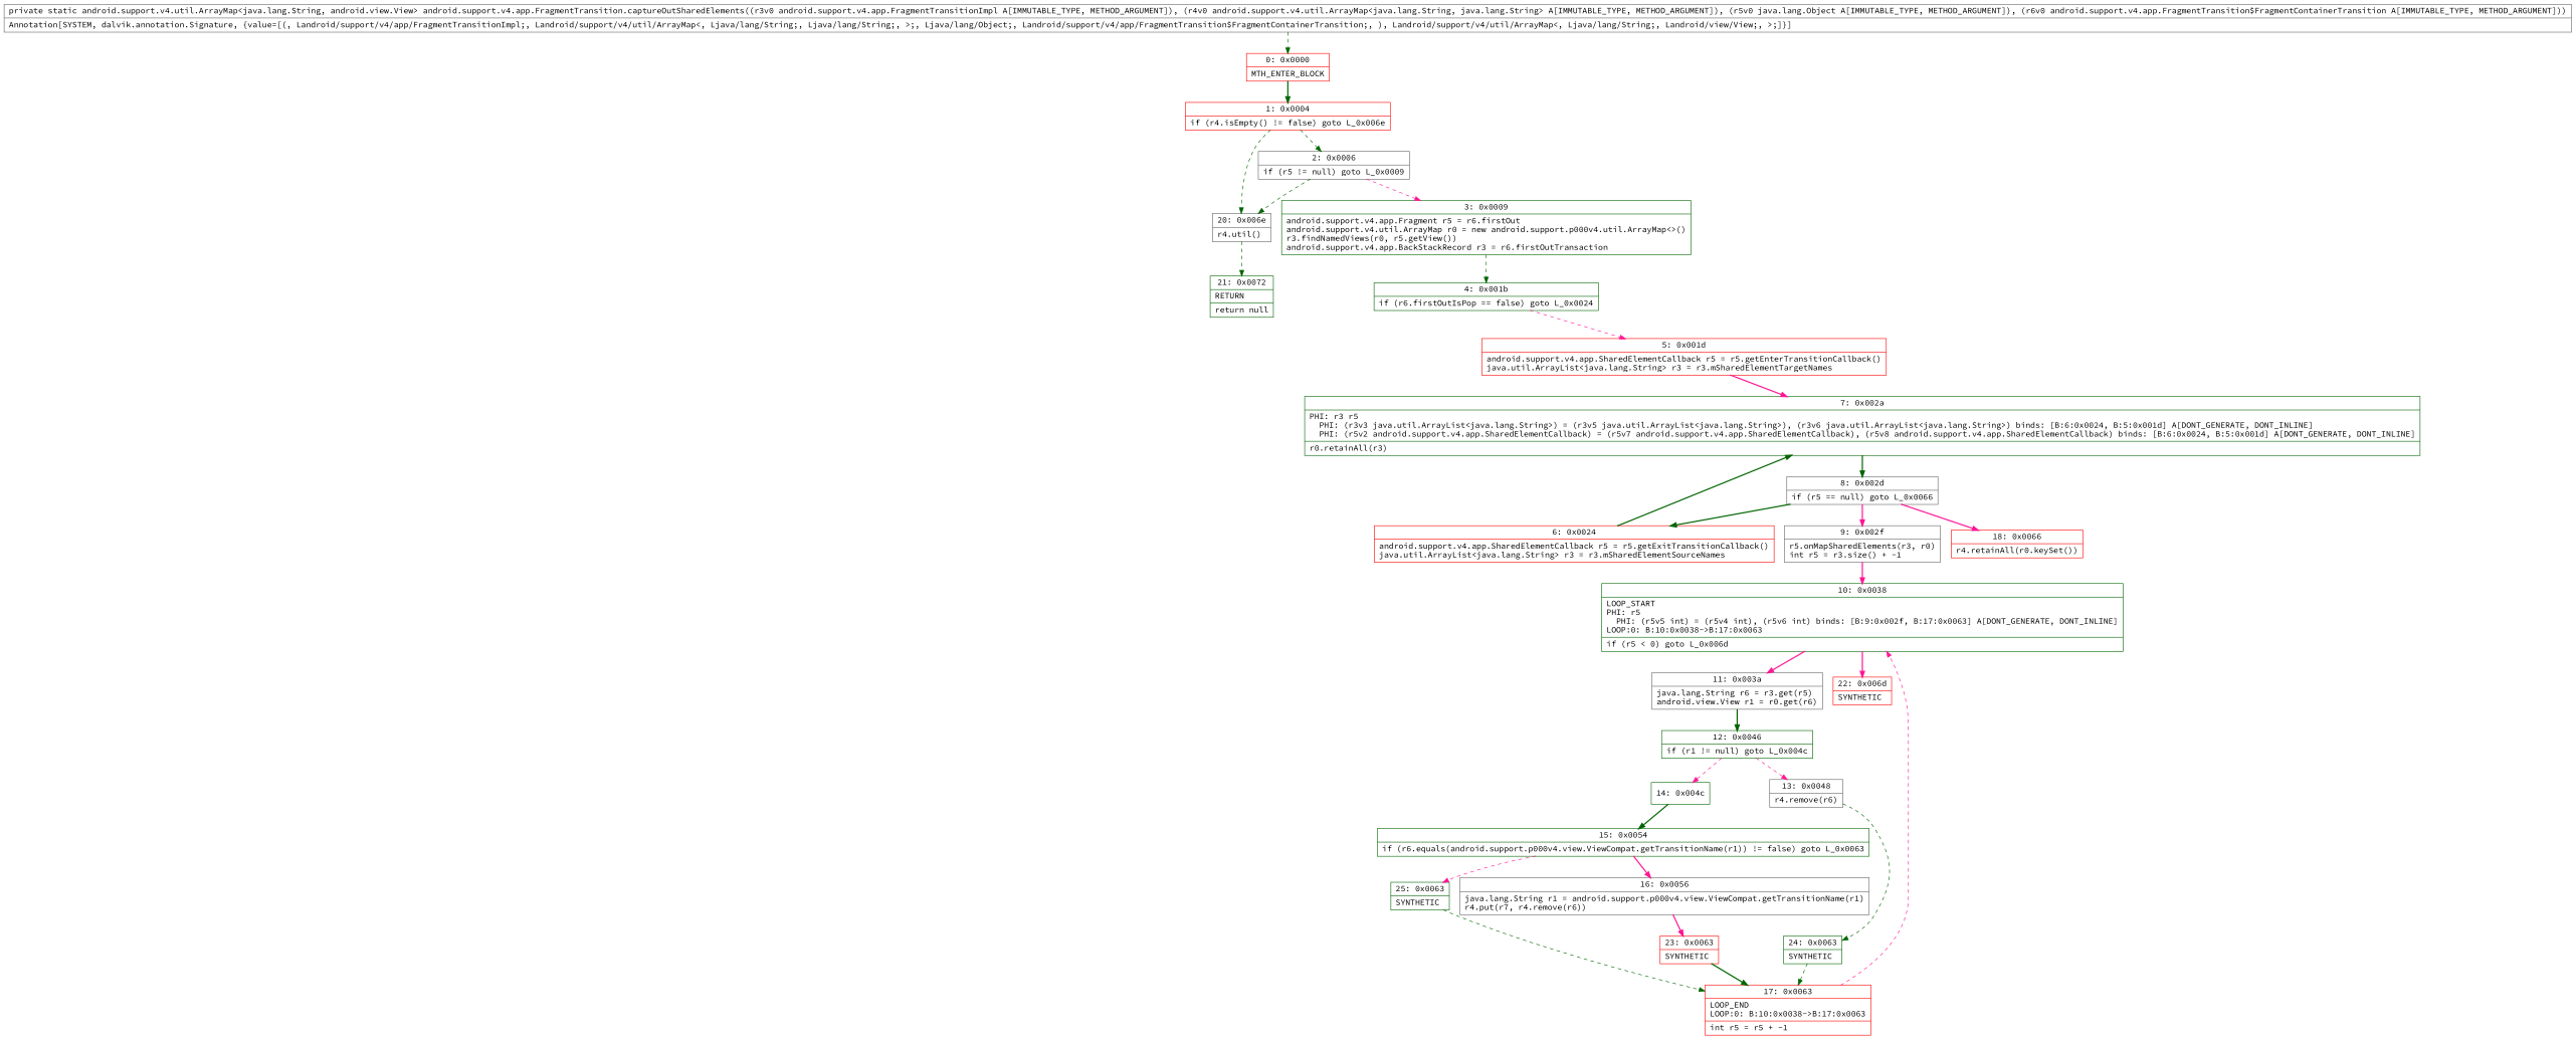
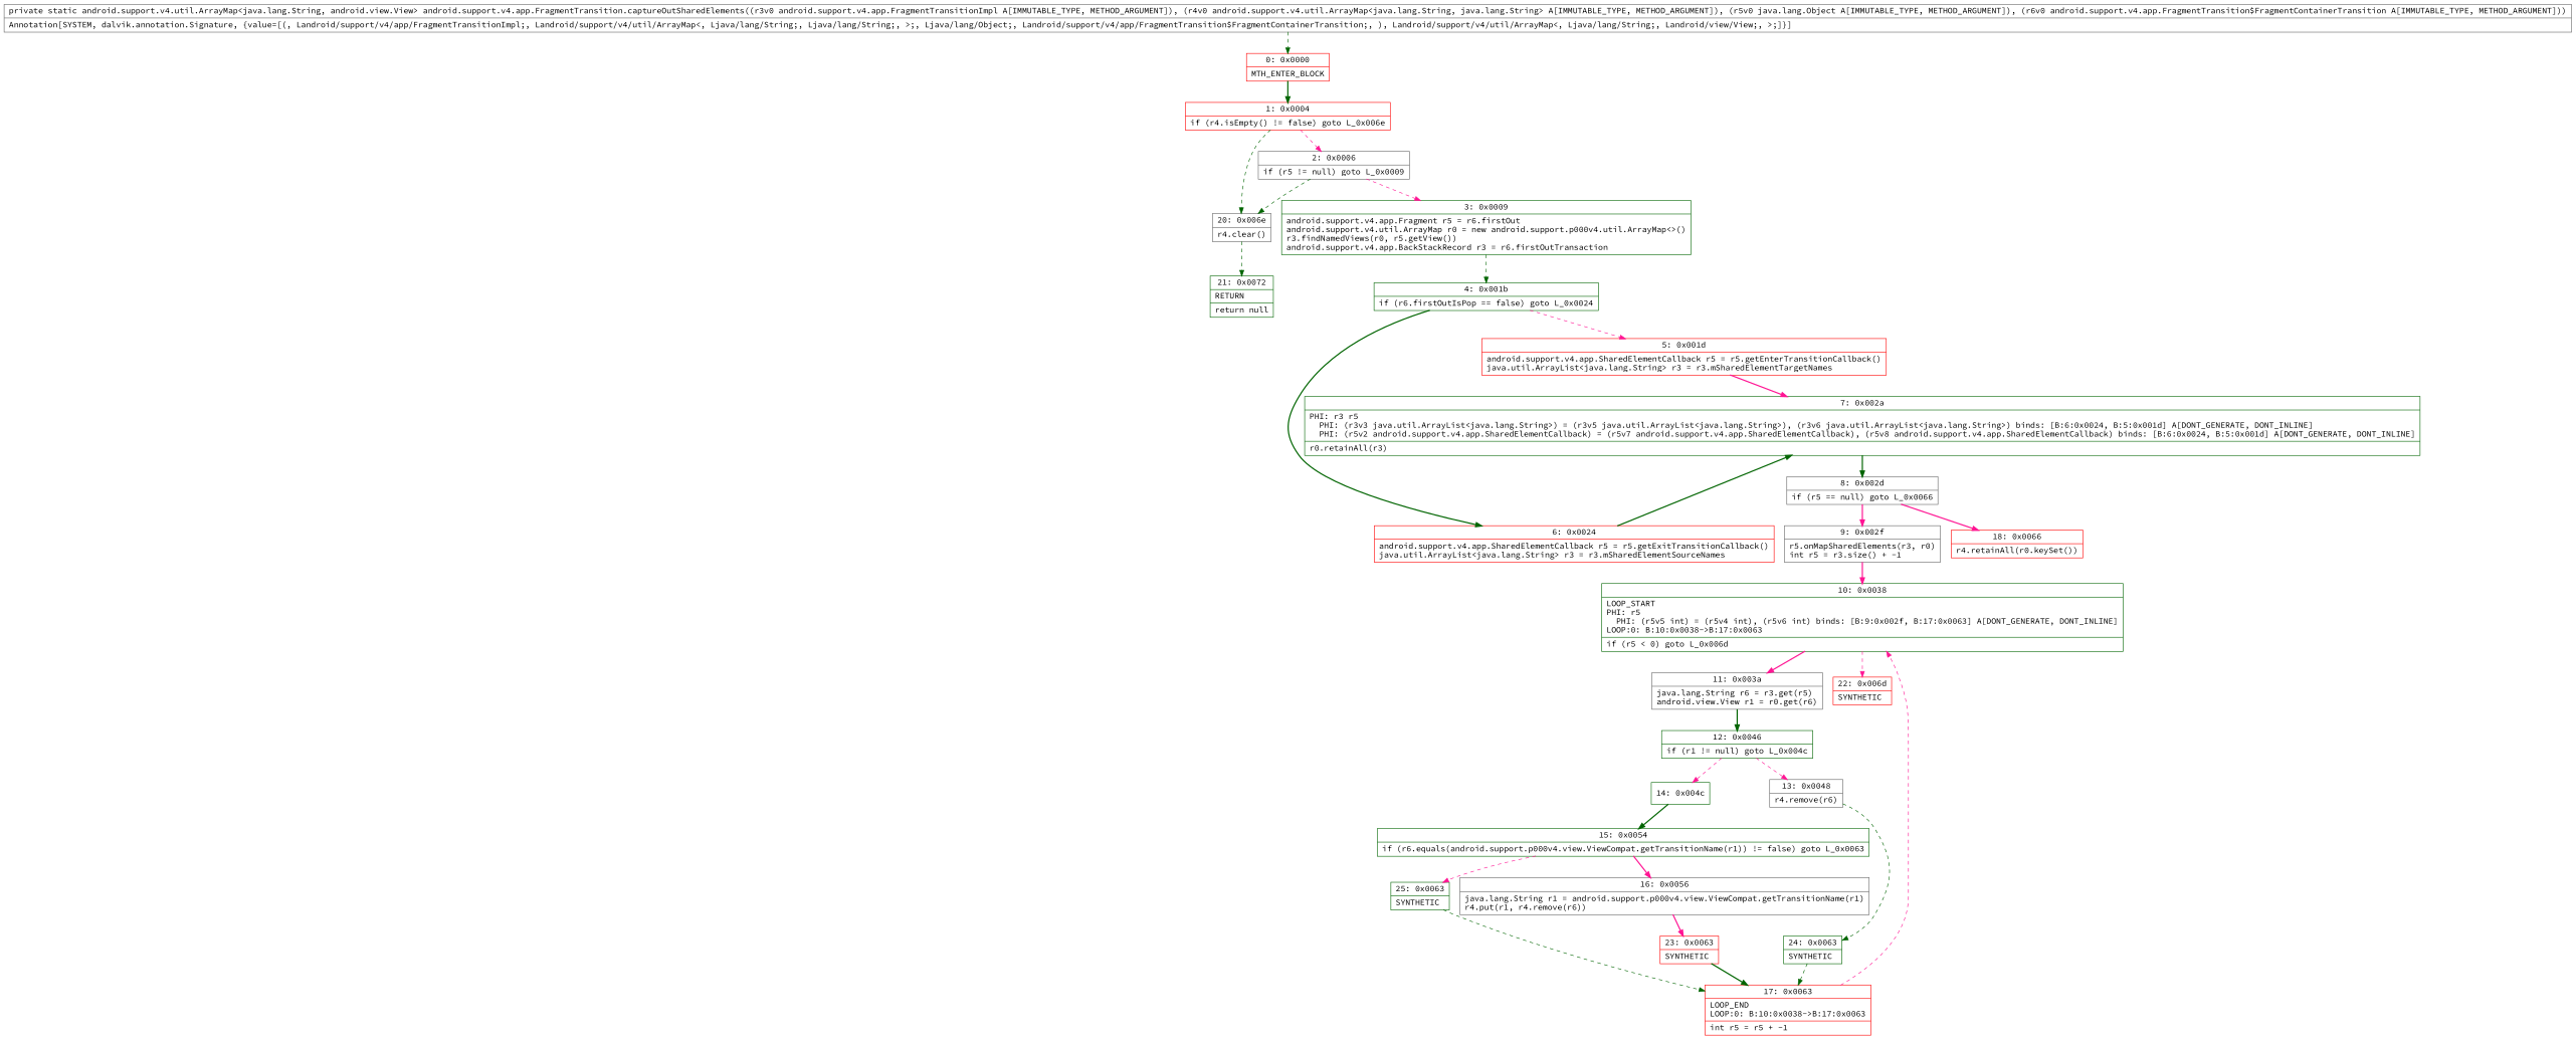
  digraph {
    fontname="Source Code Pro"
    node [color=darkgreen fontname="Source Code Pro" shape=record]
    edge [color=darkgreen fontname="Source Code Pro" style=bold]
    n1 [color=red label="{0\:\ 0x0000|MTH_ENTER_BLOCK\l}"]
    n2 [color=red label="{1\:\ 0x0004|if (r4.isEmpty() != false) goto L_0x006e\l}"]
    n3 [color=gray40 label="{2\:\ 0x0006|if (r5 != null) goto L_0x0009\l}"]
-   n4 [color=gray40 label="{20\:\ 0x006e|r4.util()\l}"]
+   n4 [color=gray40 label="{20\:\ 0x006e|r4.clear()\l}"]
    n5 [label="{3\:\ 0x0009|android.support.v4.app.Fragment r5 = r6.firstOut\landroid.support.v4.util.ArrayMap r0 = new android.support.p000v4.util.ArrayMap\<\>()\lr3.findNamedViews(r0, r5.getView())\landroid.support.v4.app.BackStackRecord r3 = r6.firstOutTransaction\l}"]
    n6 [label="{21\:\ 0x0072|RETURN\l|return null\l}"]
    n7 [label="{4\:\ 0x001b|if (r6.firstOutIsPop == false) goto L_0x0024\l}"]
    n8 [color=red label="{5\:\ 0x001d|android.support.v4.app.SharedElementCallback r5 = r5.getEnterTransitionCallback()\ljava.util.ArrayList\<java.lang.String\> r3 = r3.mSharedElementTargetNames\l}"]
    n9 [color=red label="{6\:\ 0x0024|android.support.v4.app.SharedElementCallback r5 = r5.getExitTransitionCallback()\ljava.util.ArrayList\<java.lang.String\> r3 = r3.mSharedElementSourceNames\l}"]
    n10 [label="{7\:\ 0x002a|PHI: r3 r5 \l  PHI: (r3v3 java.util.ArrayList\<java.lang.String\>) = (r3v5 java.util.ArrayList\<java.lang.String\>), (r3v6 java.util.ArrayList\<java.lang.String\>) binds: [B:6:0x0024, B:5:0x001d] A[DONT_GENERATE, DONT_INLINE]\l  PHI: (r5v2 android.support.v4.app.SharedElementCallback) = (r5v7 android.support.v4.app.SharedElementCallback), (r5v8 android.support.v4.app.SharedElementCallback) binds: [B:6:0x0024, B:5:0x001d] A[DONT_GENERATE, DONT_INLINE]\l|r0.retainAll(r3)\l}"]
    n11 [color=gray40 label="{8\:\ 0x002d|if (r5 == null) goto L_0x0066\l}"]
    n12 [color=gray40 label="{9\:\ 0x002f|r5.onMapSharedElements(r3, r0)\lint r5 = r3.size() + \-1\l}"]
    n13 [color=red label="{18\:\ 0x0066|r4.retainAll(r0.keySet())\l}"]
    n14 [label="{10\:\ 0x0038|LOOP_START\lPHI: r5 \l  PHI: (r5v5 int) = (r5v4 int), (r5v6 int) binds: [B:9:0x002f, B:17:0x0063] A[DONT_GENERATE, DONT_INLINE]\lLOOP:0: B:10:0x0038\-\>B:17:0x0063\l|if (r5 \< 0) goto L_0x006d\l}"]
    n15 [color=gray40 label="{11\:\ 0x003a|java.lang.String r6 = r3.get(r5)\landroid.view.View r1 = r0.get(r6)\l}"]
    n16 [color=red label="{22\:\ 0x006d|SYNTHETIC\l}"]
    n17 [label="{12\:\ 0x0046|if (r1 != null) goto L_0x004c\l}"]
    n18 [color=gray40 label="{13\:\ 0x0048|r4.remove(r6)\l}"]
    n19 [label="{14\:\ 0x004c}"]
    n20 [label="{24\:\ 0x0063|SYNTHETIC\l}"]
    n21 [label="{15\:\ 0x0054|if (r6.equals(android.support.p000v4.view.ViewCompat.getTransitionName(r1)) != false) goto L_0x0063\l}"]
    n22 [color=red label="{17\:\ 0x0063|LOOP_END\lLOOP:0: B:10:0x0038\-\>B:17:0x0063\l|int r5 = r5 + \-1\l}"]
-   n23 [color=gray40 label="{16\:\ 0x0056|java.lang.String r1 = android.support.p000v4.view.ViewCompat.getTransitionName(r1)\lr4.put(r7, r4.remove(r6))\l}"]
+   n23 [color=gray40 label="{16\:\ 0x0056|java.lang.String r1 = android.support.p000v4.view.ViewCompat.getTransitionName(r1)\lr4.put(r1, r4.remove(r6))\l}"]
    n24 [label="{25\:\ 0x0063|SYNTHETIC\l}"]
    n25 [color=red label="{23\:\ 0x0063|SYNTHETIC\l}"]
    n26 [color=gray40 label="{private static android.support.v4.util.ArrayMap\<java.lang.String, android.view.View\> android.support.v4.app.FragmentTransition.captureOutSharedElements((r3v0 android.support.v4.app.FragmentTransitionImpl A[IMMUTABLE_TYPE, METHOD_ARGUMENT]), (r4v0 android.support.v4.util.ArrayMap\<java.lang.String, java.lang.String\> A[IMMUTABLE_TYPE, METHOD_ARGUMENT]), (r5v0 java.lang.Object A[IMMUTABLE_TYPE, METHOD_ARGUMENT]), (r6v0 android.support.v4.app.FragmentTransition$FragmentContainerTransition A[IMMUTABLE_TYPE, METHOD_ARGUMENT]))  | Annotation[SYSTEM, dalvik.annotation.Signature, \{value=[(, Landroid\/support\/v4\/app\/FragmentTransitionImpl;, Landroid\/support\/v4\/util\/ArrayMap\<, Ljava\/lang\/String;, Ljava\/lang\/String;, \>;, Ljava\/lang\/Object;, Landroid\/support\/v4\/app\/FragmentTransition$FragmentContainerTransition;, ), Landroid\/support\/v4\/util\/ArrayMap\<, Ljava\/lang\/String;, Landroid\/view\/View;, \>;]\}]\l}"]
    n1 -> n2
-   n2 -> n3 [style=dashed]
+   n2 -> n3 [color=deeppink style=dashed]
    n2 -> n4 [style=dashed]
    n3 -> n4 [style=dashed]
    n3 -> n5 [color=deeppink style=dashed]
    n4 -> n6 [style=dashed]
    n5 -> n7 [style=dashed]
    n7 -> n8 [color=deeppink style=dashed]
-   n11 -> n9
+   n7 -> n9
    n8 -> n10 [color=deeppink]
    n9 -> n10
    n10 -> n11
    n11 -> n12 [color=deeppink]
    n11 -> n13 [color=deeppink]
    n12 -> n14 [color=deeppink]
    n14 -> n15 [color=deeppink]
-   n14 -> n16 [color=deeppink]
+   n14 -> n16 [color=deeppink style=dashed]
    n15 -> n17
    n17 -> n18 [color=deeppink style=dashed]
    n17 -> n19 [color=deeppink style=dashed]
    n18 -> n20 [style=dashed]
    n19 -> n21
    n20 -> n22 [style=dashed]
    n21 -> n23 [color=deeppink]
    n21 -> n24 [color=deeppink style=dashed]
    n22 -> n14 [color=deeppink style=dashed]
    n23 -> n25 [color=deeppink]
    n24 -> n22 [style=dashed]
    n25 -> n22
    n26 -> n1 [style=dashed]
  }
